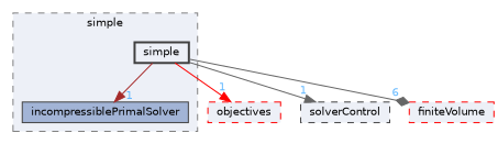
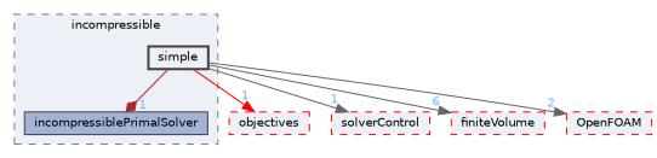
  digraph {
    compound=true
    node [color=red fillcolor="#edf0f7" fontname=Helvetica fontsize=10 shape=box style="filled,dashed"]
    edge [arrowhead=normal color=gray40 fontcolor=steelblue1 fontname=Helvetica fontsize=10 headlabel=1 labeldistance=1.5 labelfontname=Helvetica labelfontsize=10]
    n1 [color=grey25 fillcolor="#a2b4d6" height=0.2 label=incompressiblePrimalSolver style=filled width=0.4]
    n2 [color=grey25 height=0.2 label=simple style="filled,bold" width=0.4]
    n3 [height=0.2 label=objectives width=0.4]
-   n4 [color=grey25 height=0.2 label=solverControl width=0.4]
+   n4 [height=0.2 label=solverControl width=0.4]
    n5 [height=0.2 label=finiteVolume width=0.4]
+   n6 [height=0.2 label=OpenFOAM width=0.4]
    subgraph cluster_1 {
      bgcolor="#edf0f7"
      fontname=Helvetica
      fontsize=10
-     label=simple
+     label=incompressible
      pencolor=grey50
      style="filled,dashed"
      n1
      n2
    }
-   n2 -> n1 [color=brown]
+   n2 -> n1 [arrowhead=diamond color=brown]
    n2 -> n3 [color=red]
    n2 -> n4
-   n2 -> n5 [arrowhead=diamond headlabel=6]
+   n2 -> n5 [headlabel=6]
+   n2 -> n6 [headlabel=2]
  }
